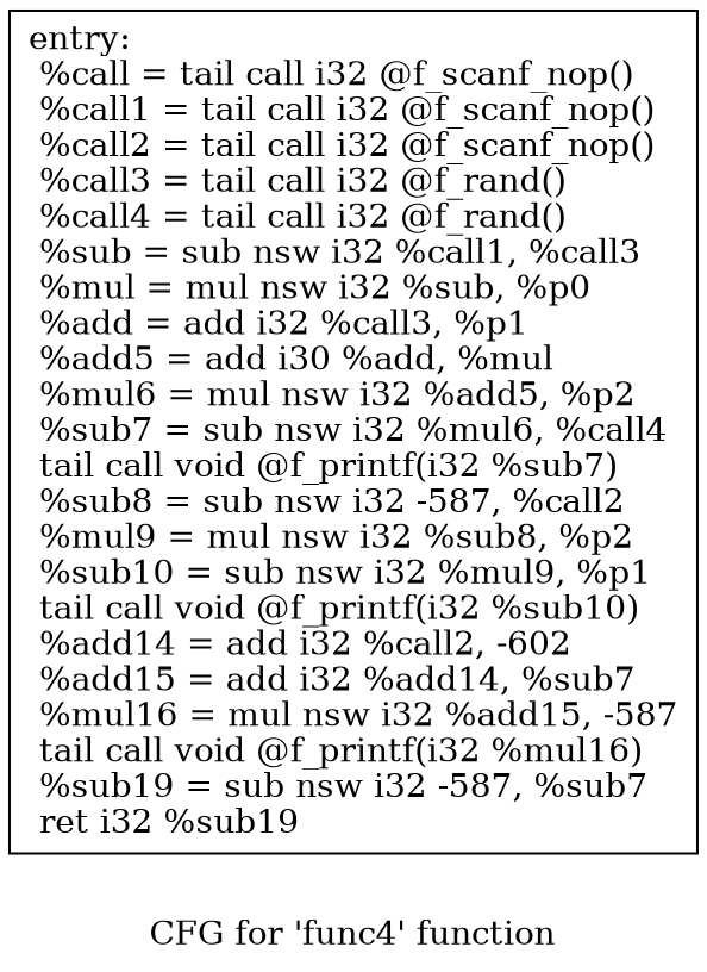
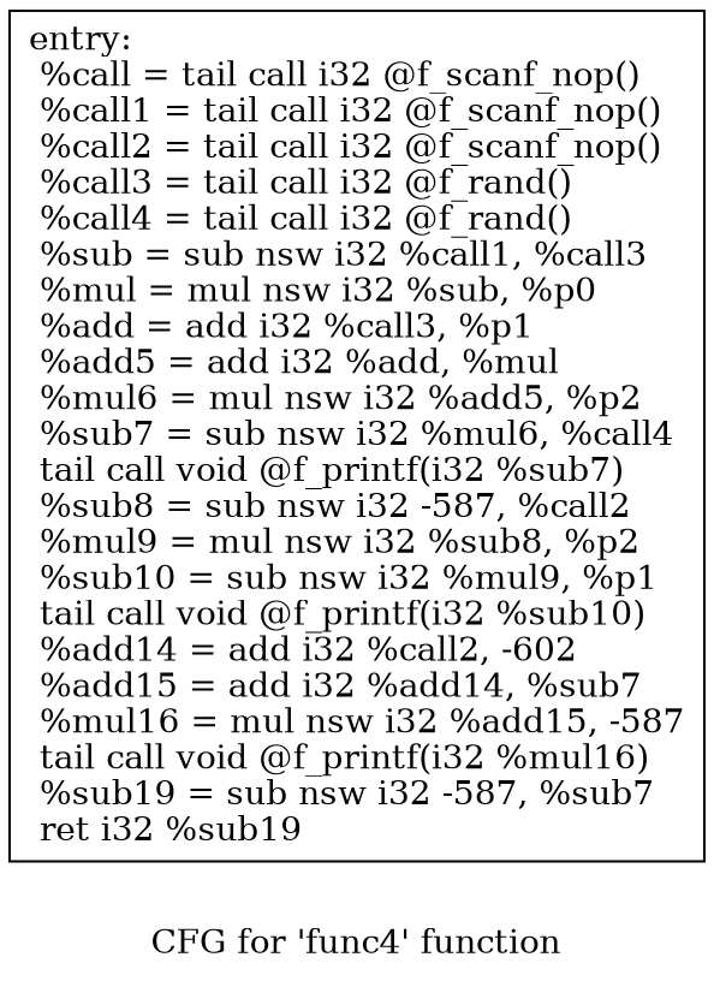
  digraph {
    label="CFG for 'func4' function"
-   n1 [label="{entry:\l  %call = tail call i32 @f_scanf_nop()\l  %call1 = tail call i32 @f_scanf_nop()\l  %call2 = tail call i32 @f_scanf_nop()\l  %call3 = tail call i32 @f_rand()\l  %call4 = tail call i32 @f_rand()\l  %sub = sub nsw i32 %call1, %call3\l  %mul = mul nsw i32 %sub, %p0\l  %add = add i32 %call3, %p1\l  %add5 = add i30 %add, %mul\l  %mul6 = mul nsw i32 %add5, %p2\l  %sub7 = sub nsw i32 %mul6, %call4\l  tail call void @f_printf(i32 %sub7)\l  %sub8 = sub nsw i32 -587, %call2\l  %mul9 = mul nsw i32 %sub8, %p2\l  %sub10 = sub nsw i32 %mul9, %p1\l  tail call void @f_printf(i32 %sub10)\l  %add14 = add i32 %call2, -602\l  %add15 = add i32 %add14, %sub7\l  %mul16 = mul nsw i32 %add15, -587\l  tail call void @f_printf(i32 %mul16)\l  %sub19 = sub nsw i32 -587, %sub7\l  ret i32 %sub19\l}" shape=record]
+   n1 [label="{entry:\l  %call = tail call i32 @f_scanf_nop()\l  %call1 = tail call i32 @f_scanf_nop()\l  %call2 = tail call i32 @f_scanf_nop()\l  %call3 = tail call i32 @f_rand()\l  %call4 = tail call i32 @f_rand()\l  %sub = sub nsw i32 %call1, %call3\l  %mul = mul nsw i32 %sub, %p0\l  %add = add i32 %call3, %p1\l  %add5 = add i32 %add, %mul\l  %mul6 = mul nsw i32 %add5, %p2\l  %sub7 = sub nsw i32 %mul6, %call4\l  tail call void @f_printf(i32 %sub7)\l  %sub8 = sub nsw i32 -587, %call2\l  %mul9 = mul nsw i32 %sub8, %p2\l  %sub10 = sub nsw i32 %mul9, %p1\l  tail call void @f_printf(i32 %sub10)\l  %add14 = add i32 %call2, -602\l  %add15 = add i32 %add14, %sub7\l  %mul16 = mul nsw i32 %add15, -587\l  tail call void @f_printf(i32 %mul16)\l  %sub19 = sub nsw i32 -587, %sub7\l  ret i32 %sub19\l}" shape=record]
  }
